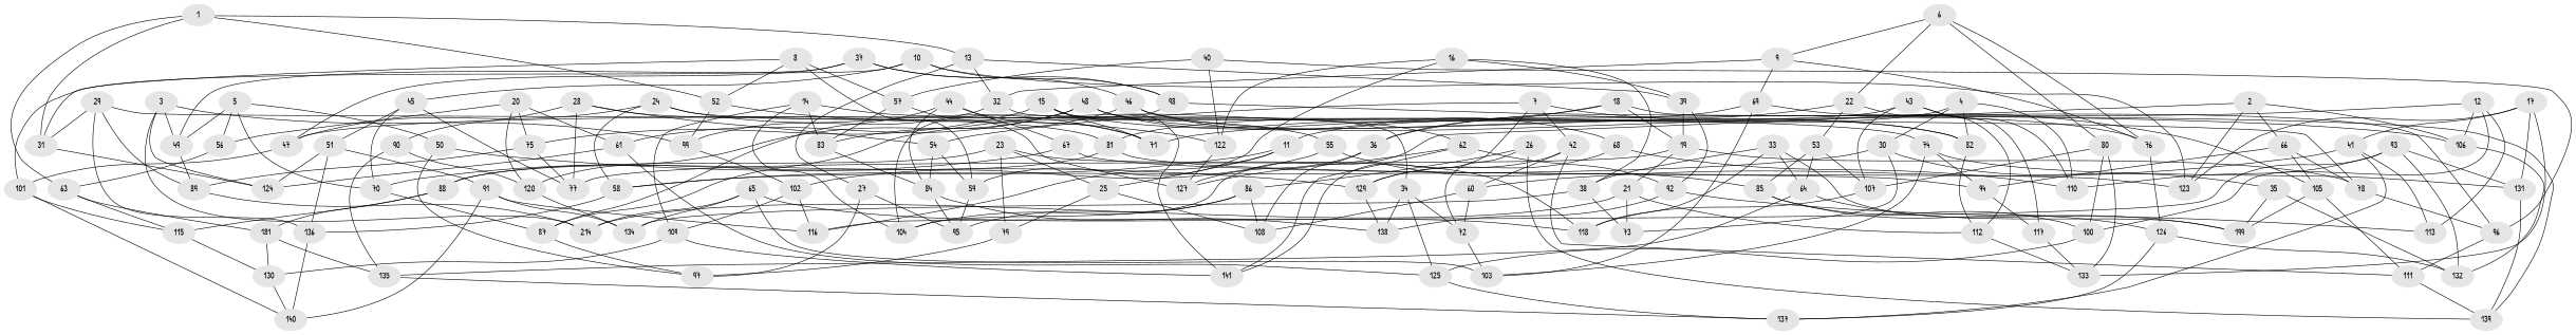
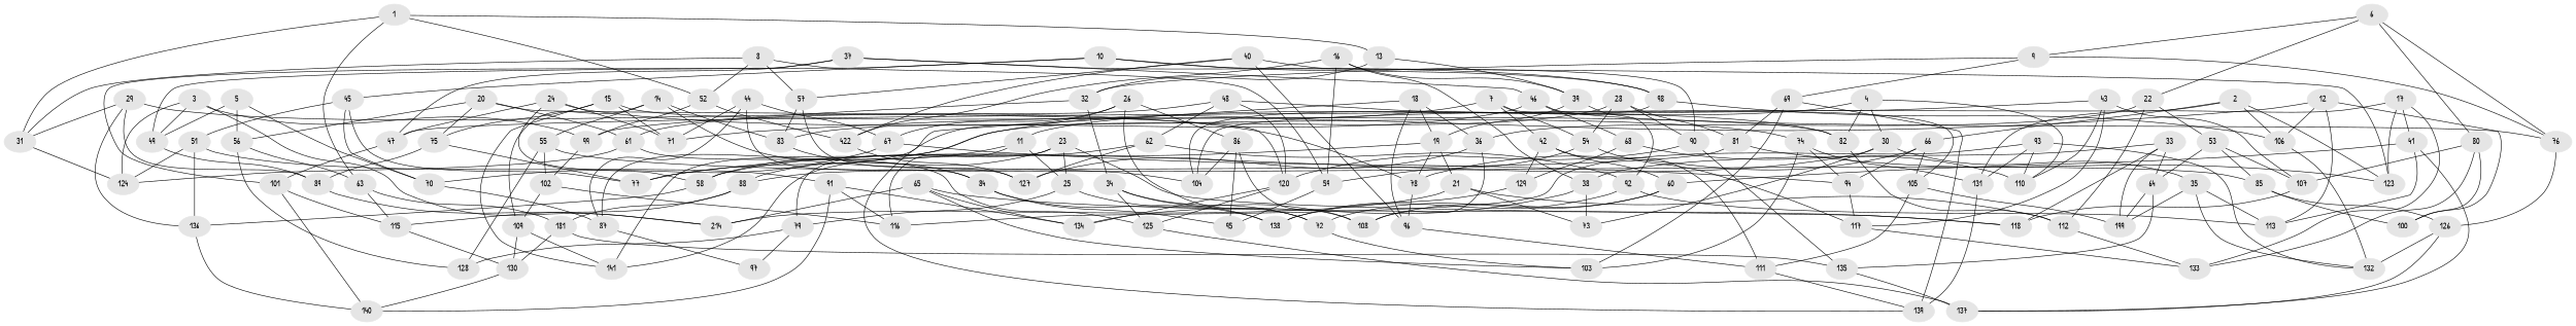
  graph {
    fontname="Patrick Hand"
    node [color=gray90 fontname="Patrick Hand" style=filled]
    edge [fontname="Patrick Hand"]
    1
    13
    31
    52
    63
    32
-   27
    39
    124
    99
-   122
+   122 [label=422]
    115
    n13 [label=181]
    2
    66
    104
    106
    123
    105
    78
    94
    132
    3
    49
    n25 [label=214]
    89
    102
    4
    11
    30
    82
    110
    25
    58
    116
    73
    35
    112
    5
-   50
    56
    70
    97
    129
+   128
    87
    6
    9
    22
    76
    80
    69
    36
    53
    126
    100
    133
    107
    7
    42
    54
    141
    60
    111
    59
    117
    n67 [label=199]
    8
    57
    83
    127
    95
    34
    139
    81
    103
    10
    45
    98
    77
    51
    79
    108
    136
    12
    71
    113
    125
    19
    92
    14
    55
    109
    85
    84
    130
    15
    75
    16
    38
    134
    17
    41
    131
    137
    18
    96
    21
    20
    61
    120
    64
    23
    88
    118
    24
    47
    74
    101
    26
    67
    72
    86
    28
    90
    135
    29
    140
    138
    33
    37
    46
    68
    40
    43
    44
    91
    48
    62
    65
    93
    1 -- 13
    1 -- 31
    1 -- 52
    1 -- 63
    13 -- 32
-   13 -- 27
    13 -- 39
    31 -- 124
    52 -- 99
    52 -- 122
    63 -- 115
    63 -- n13
    32 -- 99
    32 -- 34
-   27 -- 97
-   27 -- 95
    39 -- 19
    39 -- 92
    99 -- 102
    122 -- 127
    115 -- 130
    n13 -- 130
    n13 -- 135
    2 -- 66
    2 -- 104
    2 -- 106
    2 -- 123
    66 -- 105
    66 -- 78
    66 -- 94
    106 -- 132
    105 -- 111
    105 -- n67
    78 -- 96
    94 -- 117
    3 -- 124
    3 -- 99
    3 -- 49
    3 -- n25
    49 -- 89
    89 -- n25
    102 -- 116
    102 -- 109
    4 -- 11
    4 -- 30
    4 -- 82
    4 -- 110
    11 -- 25
    11 -- 58
    11 -- 116
    30 -- 58
    30 -- 73
    30 -- 35
    82 -- 112
    25 -- 79
    25 -- 108
    58 -- 136
    35 -- 132
    35 -- n67
+   35 -- 113
    112 -- 133
    5 -- 49
-   5 -- 50
    5 -- 56
    5 -- 70
-   50 -- 97
-   50 -- 129
    56 -- 63
+   56 -- 128
    70 -- 87
    129 -- 138
    87 -- 97
    6 -- 9
    6 -- 22
    6 -- 76
    6 -- 80
    9 -- 32
    9 -- 76
    9 -- 69
    22 -- 112
    22 -- 36
    22 -- 53
    76 -- 126
    80 -- 100
    80 -- 133
    80 -- 107
    69 -- 139
    69 -- 81
    69 -- 103
    36 -- 127
    36 -- 108
    53 -- 107
    53 -- 85
    53 -- 64
    126 -- 132
    126 -- 137
-   100 -- 125
+   120 -- 125
    107 -- 118
    7 -- 105
    7 -- 42
    7 -- 54
    7 -- 141
    42 -- 129
    42 -- 60
    42 -- 111
    54 -- 59
-   54 -- 84
+   54 -- 117
    60 -- 108
    60 -- 72
    111 -- 139
    59 -- 95
    117 -- 133
    8 -- 31
    8 -- 52
    8 -- 59
    8 -- 57
    57 -- 83
    57 -- 127
    83 -- 84
    34 -- 125
    34 -- 72
    34 -- 138
    81 -- 123
    81 -- 88
    10 -- 123
    10 -- 49
    10 -- 45
    10 -- 98
    45 -- 70
    45 -- 77
    45 -- 51
    98 -- 104
    98 -- 106
    51 -- 124
    51 -- 136
    51 -- 91
    79 -- 97
+   79 -- 128
    136 -- 140
    12 -- 106
    12 -- 100
    12 -- 71
    12 -- 113
    125 -- 137
    19 -- 78
    19 -- 77
    19 -- 21
    92 -- 113
    92 -- 138
    14 -- 104
    14 -- 83
    14 -- 55
    14 -- 109
    55 -- 102
+   55 -- 128
    55 -- 85
    109 -- 141
    109 -- 130
    85 -- 126
    85 -- 100
    84 -- 95
    84 -- 138
    130 -- 140
    15 -- 82
    15 -- 141
    15 -- 71
    15 -- 75
    75 -- 89
    75 -- 77
    16 -- 39
    16 -- 122
    16 -- 59
    16 -- 38
    38 -- 73
    38 -- 134
    17 -- 123
    17 -- 133
    17 -- 41
    17 -- 131
    41 -- 60
    41 -- 113
    41 -- 137
    131 -- 139
    18 -- 87
    18 -- 36
    18 -- 19
    18 -- 96
    96 -- 111
    21 -- n25
    21 -- 73
    21 -- 112
    20 -- 56
    20 -- 75
    20 -- 61
    20 -- 120
    61 -- 124
    61 -- 125
    120 -- 134
    64 -- n67
    64 -- 135
    23 -- 25
    23 -- 79
    23 -- 88
    23 -- 118
    88 -- 115
    88 -- n13
    24 -- 58
    24 -- 71
    24 -- 47
    24 -- 74
    47 -- 101
    74 -- 94
    74 -- 103
    74 -- 131
    101 -- 115
    101 -- 140
    26 -- 139
+   26 -- 67
    26 -- 72
    26 -- 86
    67 -- 94
    67 -- 70
    72 -- 103
    86 -- 104
    86 -- 95
    86 -- 108
    28 -- 54
    28 -- 81
    28 -- 77
    28 -- 90
    90 -- 120
    90 -- 135
    135 -- 137
    29 -- 31
    29 -- 78
    29 -- 89
    29 -- 136
    33 -- n67
    33 -- 38
    33 -- 64
    33 -- 118
    37 -- 98
    37 -- 47
    37 -- 101
    37 -- 46
    46 -- 76
    46 -- 83
    46 -- 68
    68 -- 110
    68 -- 129
    40 -- 122
    40 -- 57
    40 -- 96
+   40 -- 90
    43 -- 110
    43 -- 107
    43 -- 117
    43 -- 47
    44 -- 87
    44 -- 71
    44 -- 84
    44 -- 67
    91 -- 116
    91 -- 134
    91 -- 140
    48 -- 82
    48 -- 61
    48 -- 120
    48 -- 62
    62 -- 141
    62 -- 127
    62 -- 92
    65 -- n25
    65 -- 103
    65 -- 134
    65 -- 118
    93 -- 132
    93 -- 110
    93 -- 116
    93 -- 131
  }
